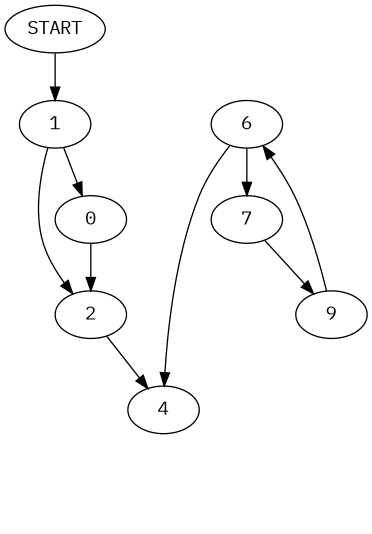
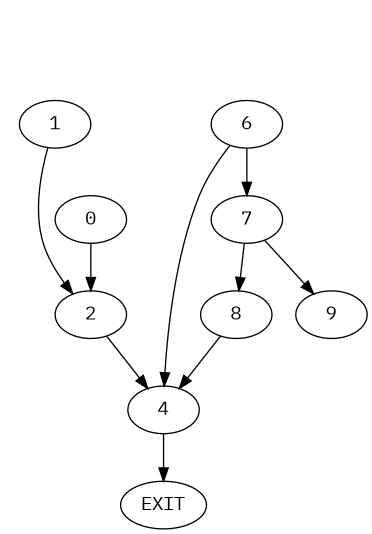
  digraph {
    fontname="IBM Plex Mono"
    node [fontname="IBM Plex Mono"]
    edge [fontname="IBM Plex Mono"]
-   n1 [label=START]
    1
    2
    n4 [label=0]
+   n5 [label=EXIT]
    4
    6
    7
+   8
    9
-   n1 -> 1
    1 -> 2
-   1 -> n4
    2 -> 4
    n4 -> 2
+   4 -> n5
    6 -> 4
    6 -> 7
+   7 -> 8
    7 -> 9
-   9 -> 6
+   8 -> 4
  }
